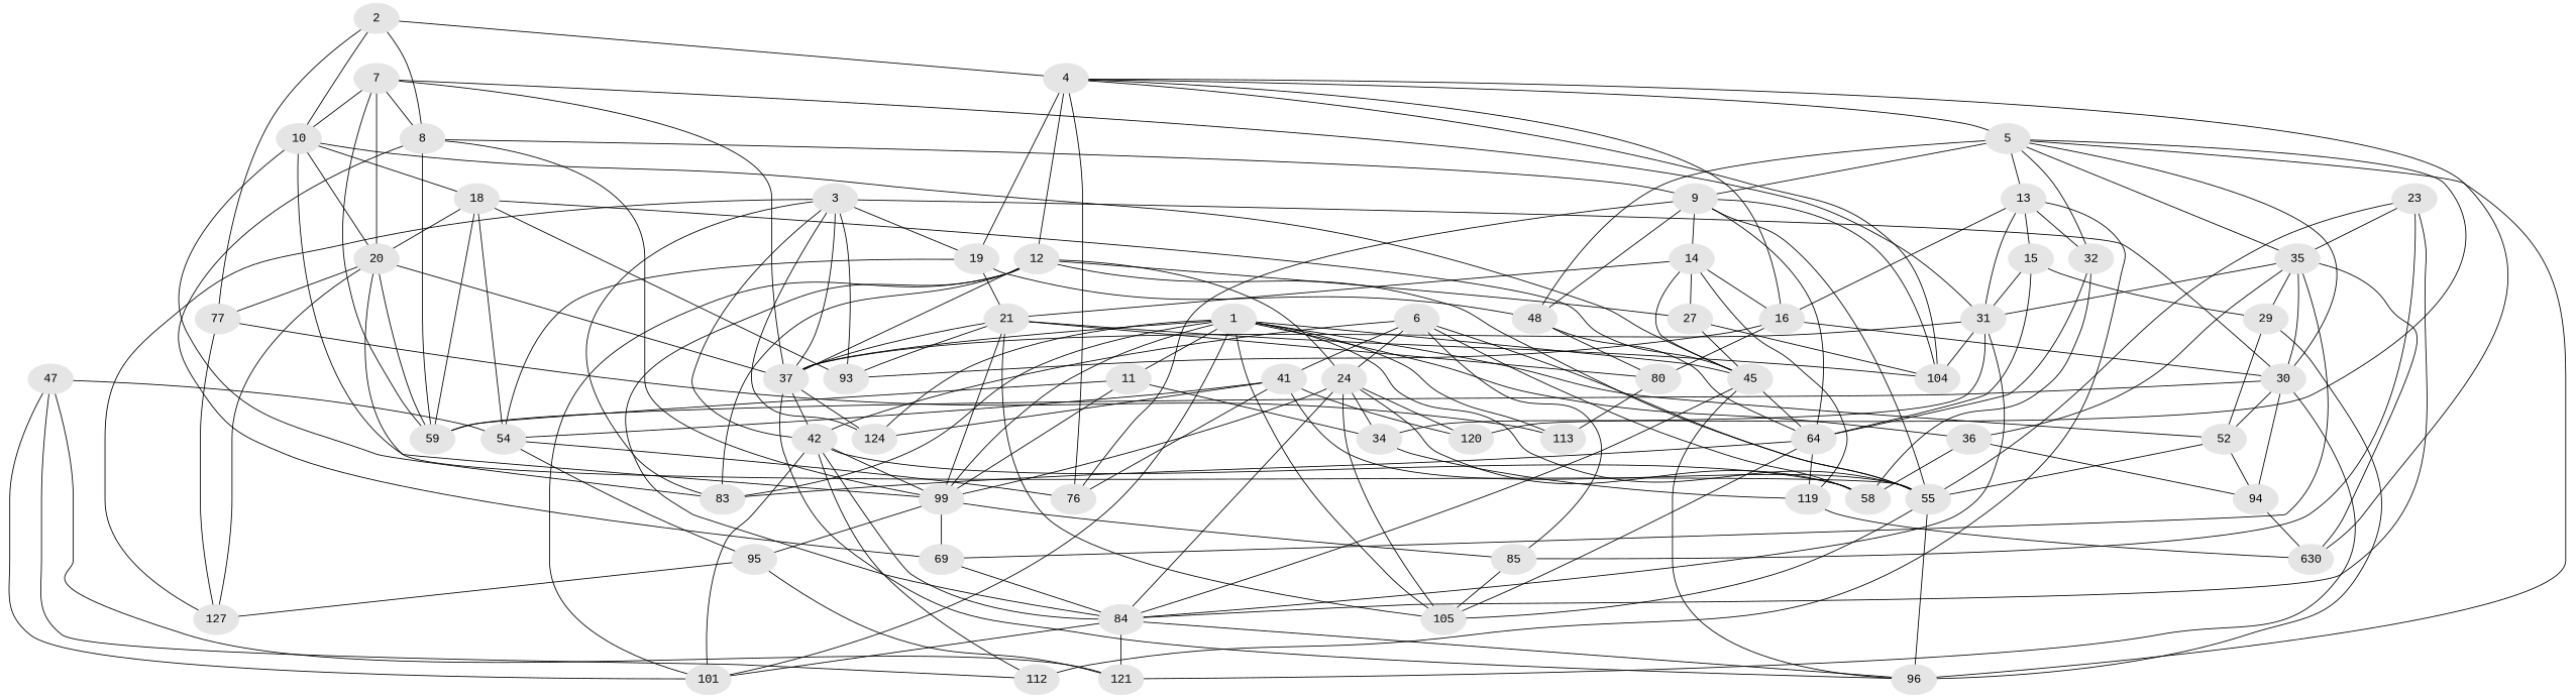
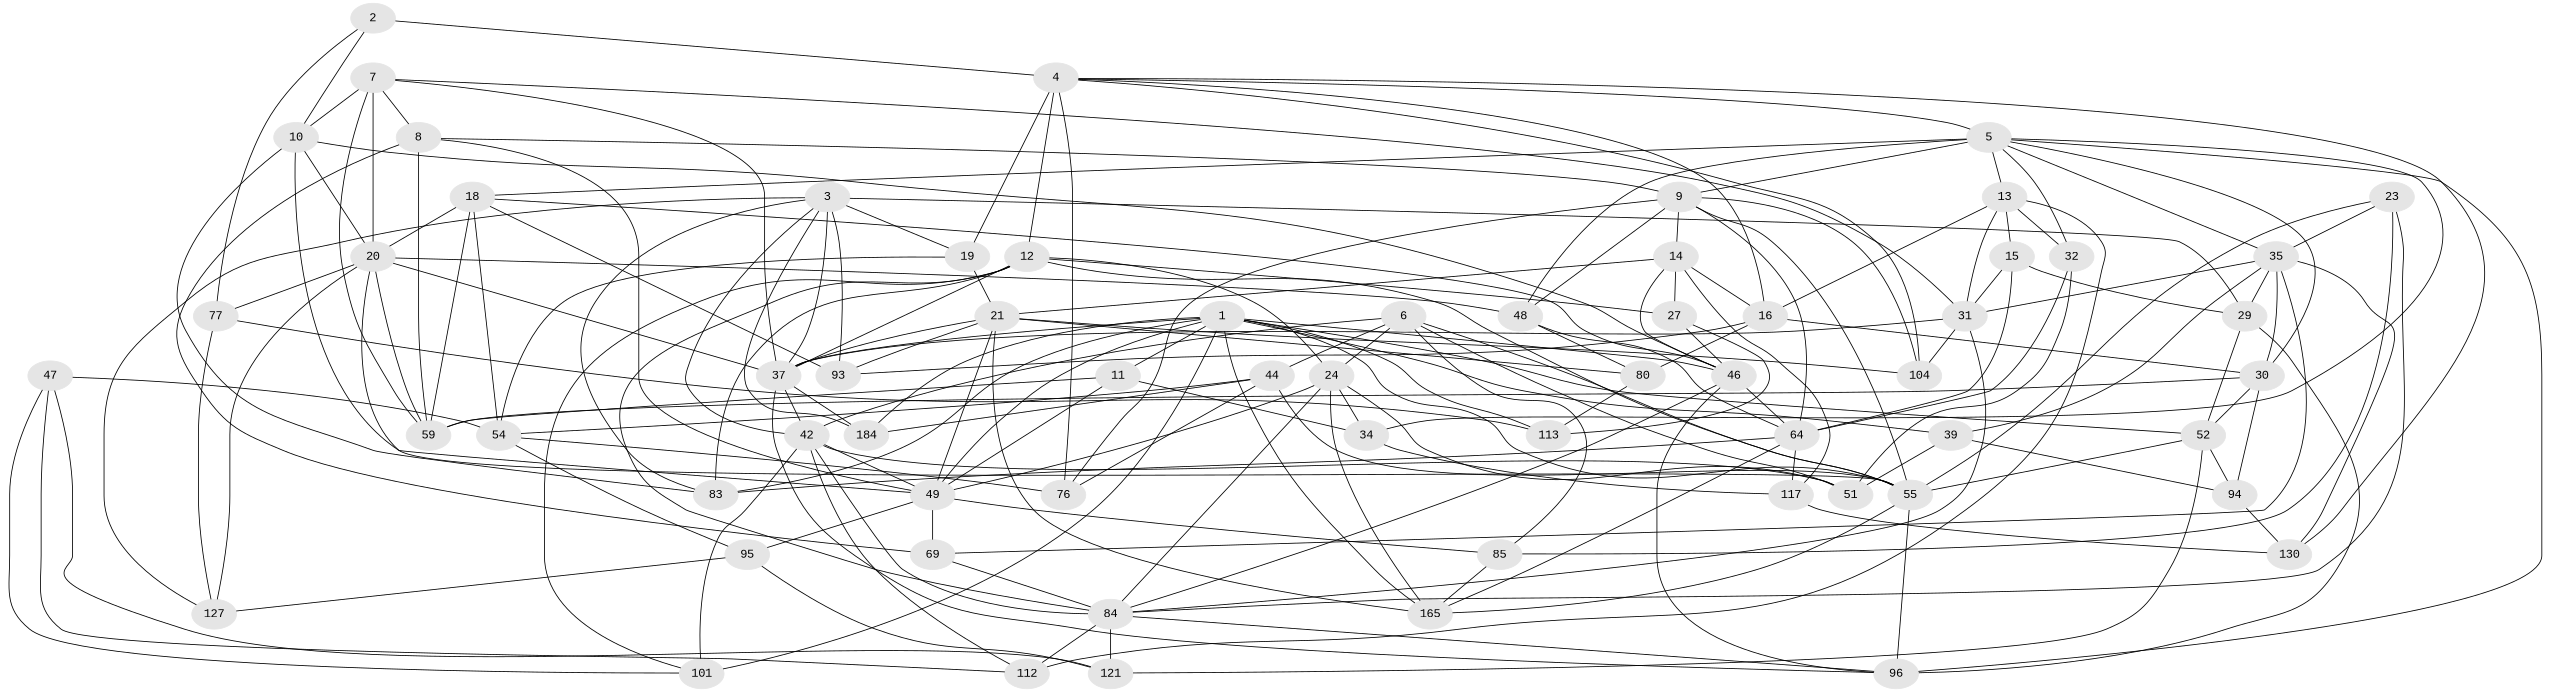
  graph {
    fontname="Liberation Mono"
    node [color=gray90 fontname="Liberation Mono" style=filled]
    edge [fontname="Liberation Mono"]
    1 [super="+82+87"]
    11
    37 [super="+50"]
-   39 [label=36]
-   45 [super="+92"]
-   49 [super="+60+116+97" label=99]
+   39
+   45 [super="+92" label=46]
+   49 [super="+60+116+97"]
    52 [super="+62"]
    55 [super="+70+81"]
    101
-   105 [super="+122"]
+   105 [super="+122" label=165]
    113
-   124
+   124 [label=184]
    83
    34
    59 [super="+73"]
    n16 [label=42 super="+100+114"]
    96 [super="+110"]
-   51 [super="+108" label=58]
+   51 [super="+108"]
    94
    64 [super="+88+79"]
    84 [super="+109"]
    85
    69
    95
    121
    4 [super="+53+78"]
    19 [super="+42"]
    5 [super="+90+17"]
    12 [super="+98"]
    16 [super="+102"]
    76
    104
-   130 [label=630]
+   130
    2
    8 [super="+26"]
    10 [super="+28"]
    77
    9 [super="+44+91"]
    20 [super="+125+119+75"]
    127
    3 [super="+74+63"]
    29 [super="+123"]
    93
    21 [super="+38+56"]
    54 [super="+89"]
    112
    13 [super="+61"]
    18 [super="+22"]
    n49 [label=35 super="+71+126"]
    30 [super="+86"]
    32
    48 [super="+57"]
    24 [super="+58+35"]
    27
    80
    14 [super="+36"]
    31 [super="+33+40"]
    15
-   117 [label=119]
+   117
    6 [super="+66"]
-   41 [super="+106"]
-   120
+   41 [super="+106" label=44]
    7 [super="+72"]
    23
    47
    1 -- 11
    1 -- 37
    1 -- 39
    1 -- 45
    1 -- 49
    1 -- 52
    1 -- 55
    1 -- 101
    1 -- 105
    1 -- 113
    1 -- 124
    1 -- 83
    11 -- 49
    11 -- 34
    11 -- 59
    37 -- 124
    37 -- n16
    37 -- 96
    39 -- 51
    39 -- 94
    45 -- 96
    45 -- 64
    45 -- 84
    49 -- 85
    49 -- 69
    49 -- 95
    52 -- 55
    52 -- 94
-   30 -- 121
+   52 -- 121
    55 -- 105
    55 -- 96
    34 -- 117
    n16 -- 49
    n16 -- 101
    n16 -- 51
    n16 -- 84
    n16 -- 112
    94 -- 130
    64 -- 105
    64 -- 83
    64 -- 117
    84 -- 96
    84 -- 121
-   84 -- 101
+   84 -- 112
    85 -- 105
    69 -- 84
    95 -- 121
    95 -- 127
    4 -- 19 [weight=3]
    4 -- 5
    4 -- 12
    4 -- 16
    4 -- 76
    4 -- 104
    4 -- 130
    19 -- 21
    19 -- 54
    5 -- 34
    5 -- 96
    5 -- 9
    5 -- 13
-   10 -- 18 [weight=2]
+   5 -- 18 [weight=2]
    5 -- n49
    5 -- 30
    5 -- 32
    5 -- 48 [weight=2]
    12 -- 37
    12 -- 55
    12 -- 101
    12 -- 83
    12 -- 84
    12 -- 24
    12 -- 27
    16 -- 93
    16 -- 30
    16 -- 80
    2 -- 4
-   2 -- 8
    2 -- 10
    2 -- 77
    8 -- 49
    8 -- 59
    8 -- 69
    8 -- 9
    10 -- 45
    10 -- 55
    10 -- 83
    10 -- 20
    77 -- 113
    77 -- 127
    9 -- 55
    9 -- 64
    9 -- 76
    9 -- 104
    9 -- 48
    9 -- 14
    20 -- 37
    20 -- 49
    20 -- 59
    20 -- 77
    20 -- 127
-   19 -- 48
+   20 -- 48
    3 -- 37
    3 -- 124
    3 -- 83
    3 -- n16
    3 -- 19
    3 -- 127
-   3 -- 30
+   3 -- 29
    3 -- 93
    29 -- 52 [weight=2]
    29 -- 96
    21 -- 37
    21 -- 49
    21 -- 105
    21 -- 104
    21 -- 93
    21 -- 80
    54 -- 95
    54 -- 76
    13 -- 16
    13 -- 112
    13 -- 32
    13 -- 31
    13 -- 15
    18 -- 45
    18 -- 59
    18 -- 20 [weight=2]
    18 -- 93
    18 -- 54
    n49 -- 39
    n49 -- 69
    n49 -- 130
    n49 -- 29
    n49 -- 30
    n49 -- 31
    30 -- 52
    30 -- 59
    30 -- 94
    32 -- 51
    32 -- 64
    48 -- 64
    48 -- 80
    24 -- 49
    24 -- 105
    24 -- 34
    24 -- 51
    24 -- 84
-   24 -- 120
    27 -- 45
-   27 -- 104
+   27 -- 113
    80 -- 113
    14 -- 45
    14 -- 16
    14 -- 21
    14 -- 27
    14 -- 117
    31 -- 37
    31 -- 84
    31 -- 104
-   31 -- 120
    15 -- 64
    15 -- 29
    15 -- 31
    117 -- 130
    6 -- 55
    6 -- n16
    6 -- 51
    6 -- 85
    6 -- 24
    6 -- 41
    41 -- 55
    41 -- 124
    41 -- 76
    41 -- 54
-   41 -- 120
    7 -- 37
    7 -- 59
    7 -- 8
    7 -- 10
    7 -- 20
    7 -- 31
    23 -- 55
    23 -- 84
    23 -- 85
    23 -- n49
    47 -- 101
    47 -- 121
    47 -- 54
    47 -- 112
  }
